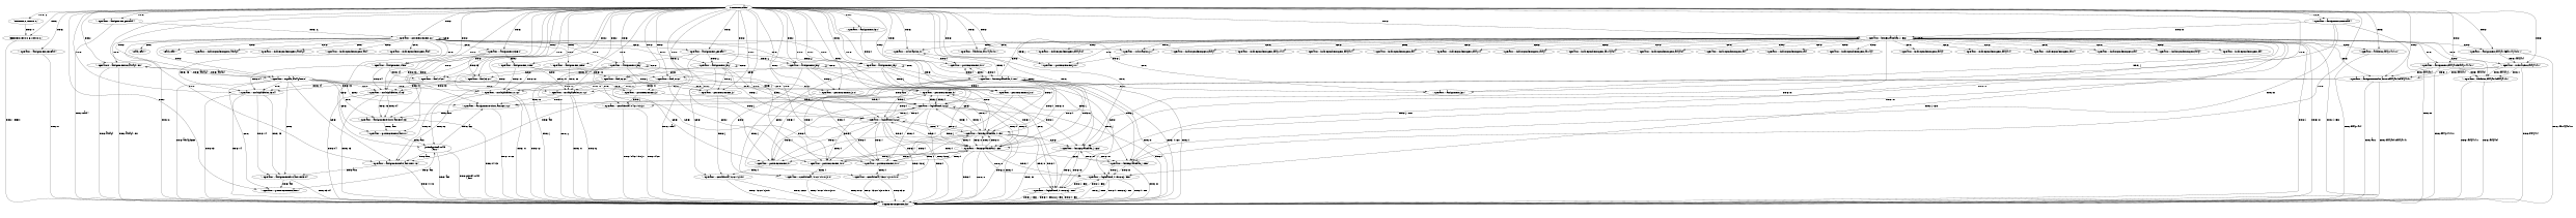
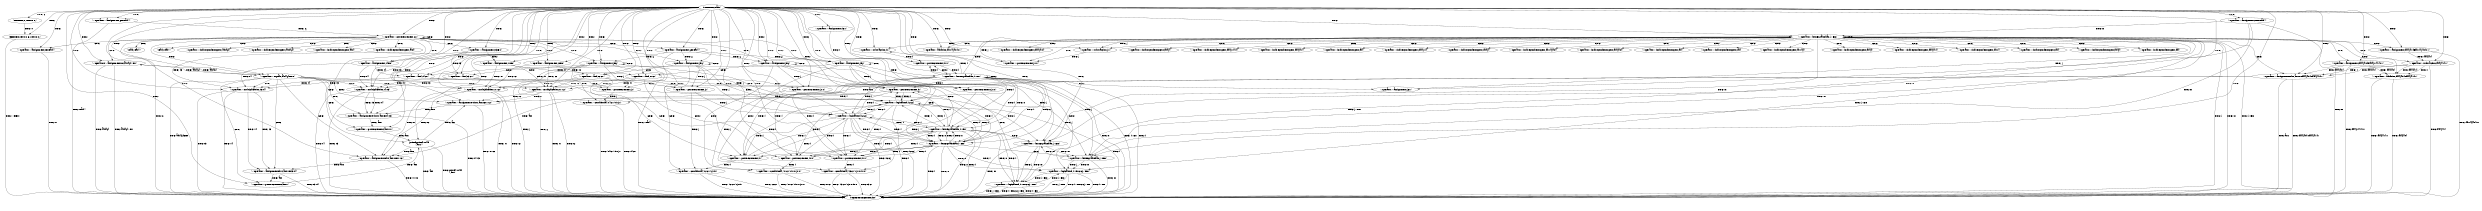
  digraph {
    n1 [label="(METHOD,main)"]
    n2 [label="(<operator>.assignment,m=read())"]
    n3 [label="(<operator>.assignment,q=read())"]
    n4 [label="(RETURN,return 6;,return 0;)"]
    n5 [label="(<operator>.assignment,i=1)"]
    n6 [label="(<operator>.lessEqualsThan,i<=n)"]
    n7 [label="(<operator>.postIncrement,i++)"]
    n8 [label="(<operator>.postDecrement,q--)"]
    n9 [label="(LITERAL,0,return 0;)"]
    n10 [label="(<operator>.assignment,x=read())"]
    n11 [label="(<operator>.assignment,y=read())"]
    n12 [label="(<operator>.assignment,t1=0)"]
    n13 [label="(<operator>.assignment,t2=0)"]
    n14 [label="(<operator>.assignment,t3=0)"]
    n15 [label="(<operator>.assignment,t4=0)"]
    n16 [label="(<operators>.assignmentXor,a[x][y]^=1)"]
    n17 [label="(printf,printf(\"%lld\n\",ans))"]
    n18 [label="(<operator>.assignment,j=1)"]
    n19 [label="(<operator>.lessEqualsThan,j<=m)"]
    n20 [label="(<operator>.postIncrement,j++)"]
    n21 [label="(<operator>.assignment,j=y)"]
    n22 [label="(<operator>.assignment,j=y)"]
    n23 [label="(<operator>.logicalAnd,i&&j)"]
    n24 [label="(<operator>.assignment,j=y)"]
    n25 [label="(<operator>.assignment,j=y)"]
    n26 [label="(<operator>.logicalAnd,i&&j)"]
    n27 [label="(<operator>.equals,a[x][y]==0)"]
    n28 [label="(<operator>.assignment,f[i][j][0]=f[i][j-1][1]+1)"]
    n29 [label="(<operator>.postIncrement,ans++)"]
    n30 [label="(<operator>.assignment,f[i][j][1]=f[i-1][j][0]+1)"]
    n31 [label="(<operator>.assignmentPlus,ans+=f[i][j][0]+f[i][j][1]-1)"]
    n32 [label="(<operator>.lessEqualsThan,i<=n)"]
    n33 [label="(<operator>.lessEqualsThan,j<=m)"]
    n34 [label="(<operator>.and,t1&1)"]
    n35 [label="(<operator>.postIncrement,i++)"]
    n36 [label="(<operator>.postIncrement,j++)"]
    n37 [label="(<operator>.and,t2&1)"]
    n38 [label="(<operator>.postDecrement,j--)"]
    n39 [label="(<operator>.postDecrement,i--)"]
    n40 [label="(<operator>.lessEqualsThan,i<=n)"]
    n41 [label="(<operator>.lessEqualsThan,j<=m)"]
    n42 [label="(<operator>.and,t3&1)"]
    n43 [label="(<operator>.postIncrement,j++)"]
    n44 [label="(<operator>.postIncrement,i++)"]
    n45 [label="(<operator>.and,t4&1)"]
    n46 [label="(<operator>.postDecrement,i--)"]
    n47 [label="(<operator>.postDecrement,j--)"]
    n48 [label="(<operator>.assignmentMinus,ans-=t1*t2)"]
    n49 [label="(<operator>.assignmentMinus,ans-=t4*t3)"]
    n50 [label="(<operator>.postDecrement,ans--)"]
-   n51 [label="(<operator>.addition,f[i][j-1][1]+1)"]
    n52 [label="(<operator>.assignmentPlus,ans+=t1*t2)"]
    n53 [label="(<operator>.addition,f[i-1][j][0]+1)"]
    n54 [label="(<operator>.multiplication,t1*t2)"]
    n55 [label="(<operator>.multiplication,t4*t3)"]
    n56 [label="(<operator>.subtraction,f[i][j][1]-1)"]
    n57 [label="(<operator>.multiplication,t1*t2)"]
    n58 [label="(<operator>.multiplication,t3*t4)"]
    n59 [label="(<operator>.subtraction,j-1)"]
    n60 [label="(<operator>.subtraction,i-1)"]
    n61 [label="(METHOD_RETURN,int)"]
    n62 [label="(read,read())"]
    n63 [label="(read,read())"]
    n64 [label="(<operator>.indirectIndexAccess,a[x][y])"]
    n65 [label="(<operator>.indirectIndexAccess,a[x][y])"]
    n66 [label="(<operator>.indirectIndexAccess,a[x])"]
    n67 [label="(<operator>.indirectIndexAccess,a[x])"]
    n68 [label="(<operator>.logicalAnd,i<=n&&j<=m)"]
    n69 [label="(<operator>.logicalAnd,i<=n&&j<=m)"]
    n70 [label="(<operator>.addition,f[i][j][0]+f[i][j][1]-1)"]
    n71 [label="(<operator>.indirectIndexAccess,f[i][j][0])"]
    n72 [label="(<operator>.indirectIndexAccess,f[i][j])"]
    n73 [label="(<operator>.indirectIndexAccess,f[i][j-1][1])"]
    n74 [label="(<operator>.indirectIndexAccess,f[i][j][1])"]
    n75 [label="(<operator>.indirectIndexAccess,f[i])"]
    n76 [label="(<operator>.indirectIndexAccess,f[i][j-1])"]
    n77 [label="(<operator>.indirectIndexAccess,f[i][j])"]
    n78 [label="(<operator>.indirectIndexAccess,f[i-1][j][0])"]
    n79 [label="(<operator>.indirectIndexAccess,f[i][j][0])"]
    n80 [label="(<operator>.indirectIndexAccess,f[i])"]
    n81 [label="(<operator>.indirectIndexAccess,f[i])"]
    n82 [label="(<operator>.indirectIndexAccess,f[i-1][j])"]
    n83 [label="(<operator>.indirectIndexAccess,f[i][j])"]
    n84 [label="(<operator>.indirectIndexAccess,f[i][j][1])"]
    n85 [label="(<operator>.indirectIndexAccess,f[i-1])"]
    n86 [label="(<operator>.indirectIndexAccess,f[i])"]
    n87 [label="(<operator>.indirectIndexAccess,f[i][j])"]
    n88 [label="(<operator>.indirectIndexAccess,f[i])"]
    n89 [label="(<operator>.conditional,(t1&1)?i++:j++)"]
    n90 [label="(<operator>.conditional,(t2&1)?j--:i--)"]
    n91 [label="(<operator>.conditional,(t3&1)?j++:i++)"]
    n92 [label="(<operator>.conditional,(t4&1)?i--:j--)"]
    n93 [label="(<operator>.assignmentPlus,ans+=t3*t4)"]
    n1 -> n2 [label="DDG: "]
    n1 -> n3 [label="DDG: "]
    n1 -> n4 [label="DDG: "]
    n1 -> n5 [label="DDG: "]
    n1 -> n6 [label="DDG: "]
    n1 -> n7 [label="DDG: "]
    n1 -> n8 [label="DDG: "]
    n1 -> n9 [label="DDG: q"]
    n1 -> n10 [label="DDG: "]
    n1 -> n11 [label="DDG: "]
    n1 -> n12 [label="DDG: "]
    n1 -> n13 [label="DDG: "]
    n1 -> n14 [label="DDG: "]
    n1 -> n15 [label="DDG: "]
    n1 -> n16 [label="DDG: "]
    n1 -> n17 [label="DDG: "]
    n1 -> n18 [label="DDG: "]
    n1 -> n19 [label="DDG: "]
    n1 -> n20 [label="DDG: "]
    n1 -> n21 [label="DDG: "]
    n1 -> n22 [label="DDG: "]
    n1 -> n23 [label="DDG: "]
    n1 -> n24 [label="DDG: "]
    n1 -> n25 [label="DDG: "]
    n1 -> n26 [label="DDG: "]
    n1 -> n27 [label="DDG: "]
    n1 -> n28 [label="DDG: "]
    n1 -> n29 [label="DDG: "]
    n1 -> n30 [label="DDG: "]
    n1 -> n31 [label="DDG: "]
    n1 -> n32 [label="DDG: "]
    n1 -> n33 [label="DDG: "]
    n1 -> n34 [label="DDG: "]
    n1 -> n35 [label="DDG: "]
    n1 -> n36 [label="DDG: "]
    n1 -> n37 [label="DDG: "]
    n1 -> n38 [label="DDG: "]
    n1 -> n39 [label="DDG: "]
    n1 -> n40 [label="DDG: "]
    n1 -> n41 [label="DDG: "]
    n1 -> n42 [label="DDG: "]
    n1 -> n43 [label="DDG: "]
    n1 -> n44 [label="DDG: "]
    n1 -> n45 [label="DDG: "]
    n1 -> n46 [label="DDG: "]
    n1 -> n47 [label="DDG: "]
    n1 -> n48 [label="DDG: "]
    n1 -> n49 [label="DDG: "]
    n1 -> n50 [label="DDG: "]
-   n1 -> n51 [label="DDG: "]
    n1 -> n52 [label="DDG: "]
    n1 -> n53 [label="DDG: "]
    n1 -> n54 [label="DDG: "]
    n1 -> n55 [label="DDG: "]
    n1 -> n56 [label="DDG: "]
    n1 -> n57 [label="DDG: "]
    n1 -> n58 [label="DDG: "]
    n1 -> n59 [label="DDG: "]
    n1 -> n60 [label="DDG: "]
    n2 -> n19 [label="DDG: m"]
    n2 -> n33 [label="DDG: m"]
    n2 -> n41 [label="DDG: m"]
    n2 -> n61 [label="DDG: m"]
    n3 -> n8 [label="DDG: q"]
    n3 -> n61 [label="DDG: read()"]
    n4 -> n61 [label="DDG: <RET>"]
    n5 -> n6 [label="DDG: i"]
    n6 -> n6 [label="CDG: "]
    n6 -> n7 [label="DDG: i"]
    n6 -> n7 [label="CDG: "]
    n6 -> n18 [label="CDG: "]
    n6 -> n19 [label="CDG: "]
    n6 -> n23 [label="DDG: i"]
    n6 -> n26 [label="DDG: i"]
    n6 -> n32 [label="DDG: i"]
    n6 -> n32 [label="DDG: n"]
    n6 -> n35 [label="DDG: i"]
    n6 -> n39 [label="DDG: i"]
    n6 -> n40 [label="DDG: i"]
    n6 -> n40 [label="DDG: n"]
    n6 -> n44 [label="DDG: i"]
    n6 -> n46 [label="DDG: i"]
    n6 -> n60 [label="DDG: i"]
    n6 -> n61 [label="DDG: i"]
    n6 -> n61 [label="DDG: n"]
    n6 -> n61 [label="DDG: i<=n"]
    n7 -> n6 [label="DDG: i"]
    n8 -> n8 [label="CDG: "]
-   n8 -> n18 [label="CDG: "]
+   n8 -> n10 [label="CDG: "]
    n8 -> n11 [label="CDG: "]
    n8 -> n13 [label="CDG: "]
    n8 -> n14 [label="CDG: "]
    n8 -> n15 [label="CDG: "]
    n8 -> n16 [label="CDG: "]
    n8 -> n17 [label="CDG: "]
    n8 -> n21 [label="CDG: "]
    n8 -> n22 [label="CDG: "]
    n8 -> n24 [label="CDG: "]
    n8 -> n25 [label="CDG: "]
    n8 -> n27 [label="DDG: "]
    n8 -> n61 [label="DDG: q"]
    n8 -> n62 [label="CDG: "]
    n8 -> n63 [label="CDG: "]
    n8 -> n64 [label="CDG: "]
    n8 -> n65 [label="CDG: "]
    n8 -> n66 [label="CDG: "]
    n8 -> n67 [label="CDG: "]
    n9 -> n4 [label="DDG: 0"]
    n10 -> n61 [label="DDG: x"]
    n11 -> n21 [label="DDG: y"]
    n11 -> n22 [label="DDG: y"]
    n11 -> n24 [label="DDG: y"]
    n11 -> n25 [label="DDG: y"]
    n11 -> n61 [label="DDG: read()"]
    n12 -> n34 [label="DDG: t1"]
    n12 -> n54 [label="DDG: t1"]
    n12 -> n57 [label="DDG: t1"]
    n13 -> n37 [label="DDG: t2"]
    n13 -> n54 [label="DDG: t2"]
    n13 -> n57 [label="DDG: t2"]
    n14 -> n12 [label="CDG: "]
    n14 -> n42 [label="DDG: t3"]
    n14 -> n55 [label="DDG: t3"]
    n14 -> n58 [label="DDG: t3"]
    n15 -> n45 [label="DDG: t4"]
    n15 -> n55 [label="DDG: t4"]
    n15 -> n58 [label="DDG: t4"]
    n16 -> n27 [label="DDG: a[x][y]"]
    n16 -> n61 [label="DDG: a[x][y]"]
    n16 -> n61 [label="DDG: a[x][y]^=1"]
    n17 -> n48 [label="DDG: ans"]
    n17 -> n52 [label="DDG: ans"]
    n17 -> n61 [label="DDG: ans"]
    n17 -> n61 [label="DDG: printf(\"%lld\n\",ans)"]
    n18 -> n19 [label="DDG: j"]
    n19 -> n19 [label="CDG: "]
    n19 -> n20 [label="CDG: "]
    n19 -> n28 [label="CDG: "]
    n19 -> n30 [label="CDG: "]
    n19 -> n31 [label="CDG: "]
    n19 -> n33 [label="DDG: m"]
    n19 -> n41 [label="DDG: m"]
-   n19 -> n51 [label="CDG: "]
    n19 -> n53 [label="CDG: "]
    n19 -> n56 [label="CDG: "]
    n19 -> n59 [label="DDG: j"]
    n19 -> n59 [label="CDG: "]
    n19 -> n60 [label="CDG: "]
    n19 -> n61 [label="DDG: j"]
    n19 -> n61 [label="DDG: m"]
    n19 -> n61 [label="DDG: j<=m"]
    n19 -> n68 [label="DDG: j<=m"]
    n19 -> n69 [label="DDG: j<=m"]
    n19 -> n70 [label="CDG: "]
    n19 -> n71 [label="CDG: "]
    n19 -> n72 [label="CDG: "]
    n19 -> n73 [label="CDG: "]
    n19 -> n74 [label="CDG: "]
    n19 -> n75 [label="CDG: "]
    n19 -> n76 [label="CDG: "]
    n19 -> n77 [label="CDG: "]
    n19 -> n78 [label="CDG: "]
    n19 -> n79 [label="CDG: "]
    n19 -> n80 [label="CDG: "]
    n19 -> n81 [label="CDG: "]
    n19 -> n82 [label="CDG: "]
    n19 -> n83 [label="CDG: "]
    n19 -> n84 [label="CDG: "]
    n19 -> n85 [label="CDG: "]
    n19 -> n86 [label="CDG: "]
    n19 -> n87 [label="CDG: "]
    n19 -> n88 [label="CDG: "]
    n20 -> n19 [label="DDG: j"]
    n21 -> n21 [label="CDG: "]
    n21 -> n32 [label="CDG: "]
    n21 -> n33 [label="DDG: j"]
    n21 -> n34 [label="CDG: "]
    n21 -> n36 [label="DDG: j"]
    n21 -> n68 [label="CDG: "]
    n21 -> n89 [label="CDG: "]
    n22 -> n22 [label="CDG: "]
    n22 -> n23 [label="DDG: j"]
    n22 -> n23 [label="CDG: "]
    n22 -> n37 [label="CDG: "]
    n22 -> n38 [label="DDG: j"]
    n22 -> n90 [label="CDG: "]
    n23 -> n26 [label="DDG: i"]
    n23 -> n32 [label="DDG: i"]
    n23 -> n35 [label="DDG: i"]
    n23 -> n39 [label="DDG: i"]
    n23 -> n40 [label="DDG: i"]
    n23 -> n44 [label="DDG: i"]
    n23 -> n46 [label="DDG: i"]
    n23 -> n61 [label="DDG: i"]
    n23 -> n61 [label="DDG: i&&j"]
    n24 -> n24 [label="CDG: "]
    n24 -> n40 [label="CDG: "]
    n24 -> n41 [label="DDG: j"]
    n24 -> n42 [label="CDG: "]
    n24 -> n43 [label="DDG: j"]
    n24 -> n69 [label="CDG: "]
    n24 -> n91 [label="CDG: "]
    n25 -> n25 [label="CDG: "]
    n25 -> n26 [label="DDG: j"]
    n25 -> n26 [label="CDG: "]
    n25 -> n45 [label="CDG: "]
    n25 -> n47 [label="DDG: j"]
    n25 -> n61 [label="DDG: j"]
    n25 -> n61 [label="DDG: y"]
    n25 -> n92 [label="CDG: "]
    n26 -> n23 [label="DDG: i"]
    n26 -> n32 [label="DDG: i"]
    n26 -> n35 [label="DDG: i"]
    n26 -> n39 [label="DDG: i"]
    n26 -> n40 [label="DDG: i"]
    n26 -> n44 [label="DDG: i"]
    n26 -> n46 [label="DDG: i"]
    n26 -> n61 [label="DDG: i"]
    n26 -> n61 [label="DDG: i&&j"]
    n27 -> n16 [label="DDG: a[x][y]"]
    n27 -> n29 [label="CDG: "]
    n27 -> n48 [label="CDG: "]
    n27 -> n49 [label="CDG: "]
    n27 -> n50 [label="CDG: "]
    n27 -> n52 [label="CDG: "]
    n27 -> n54 [label="CDG: "]
    n27 -> n55 [label="CDG: "]
    n27 -> n57 [label="CDG: "]
    n27 -> n58 [label="CDG: "]
    n27 -> n61 [label="DDG: a[x][y]==0"]
    n27 -> n93 [label="CDG: "]
    n28 -> n31 [label="DDG: f[i][j][0]"]
    n28 -> n61 [label="DDG: f[i][j-1][1]+1"]
    n28 -> n70 [label="DDG: f[i][j][0]"]
    n29 -> n17 [label="DDG: ans"]
    n30 -> n56 [label="DDG: f[i][j][1]"]
    n30 -> n61 [label="DDG: f[i-1][j][0]+1"]
    n31 -> n48 [label="DDG: ans"]
    n31 -> n52 [label="DDG: ans"]
    n31 -> n61 [label="DDG: ans"]
    n31 -> n61 [label="DDG: f[i][j][0]+f[i][j][1]-1"]
    n32 -> n23 [label="DDG: i"]
    n32 -> n26 [label="DDG: i"]
    n32 -> n33 [label="CDG: "]
    n32 -> n35 [label="DDG: i"]
    n32 -> n39 [label="DDG: i"]
    n32 -> n40 [label="DDG: i"]
    n32 -> n40 [label="DDG: n"]
    n32 -> n44 [label="DDG: i"]
    n32 -> n46 [label="DDG: i"]
    n32 -> n61 [label="DDG: i"]
    n32 -> n61 [label="DDG: n"]
    n32 -> n68 [label="DDG: i"]
    n32 -> n68 [label="DDG: n"]
    n33 -> n41 [label="DDG: m"]
    n33 -> n61 [label="DDG: m"]
    n33 -> n68 [label="DDG: m"]
    n33 -> n68 [label="DDG: j"]
    n34 -> n35 [label="CDG: "]
    n34 -> n36 [label="CDG: "]
    n34 -> n54 [label="DDG: t1"]
    n34 -> n57 [label="DDG: t1"]
    n35 -> n32 [label="DDG: i"]
    n35 -> n89 [label="DDG: i"]
    n36 -> n33 [label="DDG: j"]
    n36 -> n89 [label="DDG: j"]
    n37 -> n38 [label="CDG: "]
    n37 -> n39 [label="CDG: "]
    n37 -> n54 [label="DDG: t2"]
    n37 -> n57 [label="DDG: t2"]
    n38 -> n23 [label="DDG: j"]
    n38 -> n90 [label="DDG: j"]
    n39 -> n23 [label="DDG: i"]
    n39 -> n90 [label="DDG: i"]
    n40 -> n23 [label="DDG: i"]
    n40 -> n26 [label="DDG: i"]
    n40 -> n32 [label="DDG: i"]
    n40 -> n32 [label="DDG: n"]
    n40 -> n35 [label="DDG: i"]
    n40 -> n39 [label="DDG: i"]
    n40 -> n41 [label="CDG: "]
    n40 -> n44 [label="DDG: i"]
    n40 -> n46 [label="DDG: i"]
    n40 -> n61 [label="DDG: i"]
    n40 -> n61 [label="DDG: n"]
    n40 -> n69 [label="DDG: n"]
    n40 -> n69 [label="DDG: i"]
    n41 -> n33 [label="DDG: m"]
    n41 -> n61 [label="DDG: m"]
    n41 -> n69 [label="DDG: m"]
    n41 -> n69 [label="DDG: j"]
    n42 -> n43 [label="CDG: "]
    n42 -> n44 [label="CDG: "]
    n42 -> n55 [label="DDG: t3"]
    n42 -> n58 [label="DDG: t3"]
    n43 -> n41 [label="DDG: j"]
    n43 -> n91 [label="DDG: j"]
    n44 -> n40 [label="DDG: i"]
    n44 -> n91 [label="DDG: i"]
    n45 -> n46 [label="CDG: "]
    n45 -> n47 [label="CDG: "]
    n45 -> n55 [label="DDG: t4"]
    n45 -> n58 [label="DDG: t4"]
    n46 -> n26 [label="DDG: i"]
    n46 -> n92 [label="DDG: i"]
    n47 -> n26 [label="DDG: j"]
    n47 -> n92 [label="DDG: j"]
    n48 -> n49 [label="DDG: ans"]
    n48 -> n61 [label="DDG: t1*t2"]
    n49 -> n29 [label="DDG: ans"]
    n49 -> n61 [label="DDG: t4*t3"]
    n50 -> n17 [label="DDG: ans"]
-   n51 -> n61 [label="DDG: f[i][j-1][1]"]
    n52 -> n61 [label="DDG: t1*t2"]
    n52 -> n93 [label="DDG: ans"]
    n54 -> n48 [label="DDG: t1"]
    n54 -> n48 [label="DDG: t2"]
    n54 -> n61 [label="DDG: t1"]
    n54 -> n61 [label="DDG: t2"]
    n55 -> n49 [label="DDG: t3"]
    n55 -> n49 [label="DDG: t4"]
    n55 -> n61 [label="DDG: t4"]
    n55 -> n61 [label="DDG: t3"]
    n56 -> n31 [label="DDG: f[i][j][1]"]
    n56 -> n31 [label="DDG: 1"]
    n56 -> n61 [label="DDG: f[i][j][1]"]
    n56 -> n70 [label="DDG: f[i][j][1]"]
    n56 -> n70 [label="DDG: 1"]
    n57 -> n52 [label="DDG: t1"]
    n57 -> n52 [label="DDG: t2"]
    n57 -> n61 [label="DDG: t1"]
    n57 -> n61 [label="DDG: t2"]
    n58 -> n61 [label="DDG: t3"]
    n58 -> n61 [label="DDG: t4"]
    n58 -> n93 [label="DDG: t4"]
    n58 -> n93 [label="DDG: t3"]
    n59 -> n20 [label="DDG: j"]
    n60 -> n7 [label="DDG: i"]
    n68 -> n61 [label="DDG: i<=n"]
    n68 -> n61 [label="DDG: j<=m"]
    n68 -> n61 [label="DDG: i<=n&&j<=m"]
    n68 -> n69 [label="DDG: j<=m"]
    n69 -> n61 [label="DDG: i<=n"]
    n69 -> n61 [label="DDG: j<=m"]
    n69 -> n61 [label="DDG: i<=n&&j<=m"]
    n69 -> n68 [label="DDG: j<=m"]
    n70 -> n61 [label="DDG: f[i][j][0]"]
    n70 -> n61 [label="DDG: f[i][j][1]-1"]
    n89 -> n61 [label="DDG: t1&1"]
    n89 -> n61 [label="DDG: (t1&1)?i++:j++"]
    n90 -> n61 [label="DDG: t2&1"]
    n90 -> n61 [label="DDG: (t2&1)?j--:i--"]
    n91 -> n61 [label="DDG: t3&1"]
    n91 -> n61 [label="DDG: (t3&1)?j++:i++"]
    n92 -> n61 [label="DDG: t4&1"]
    n92 -> n61 [label="DDG: (t4&1)?i--:j--"]
    n93 -> n50 [label="DDG: ans"]
    n93 -> n61 [label="DDG: t3*t4"]
  }
